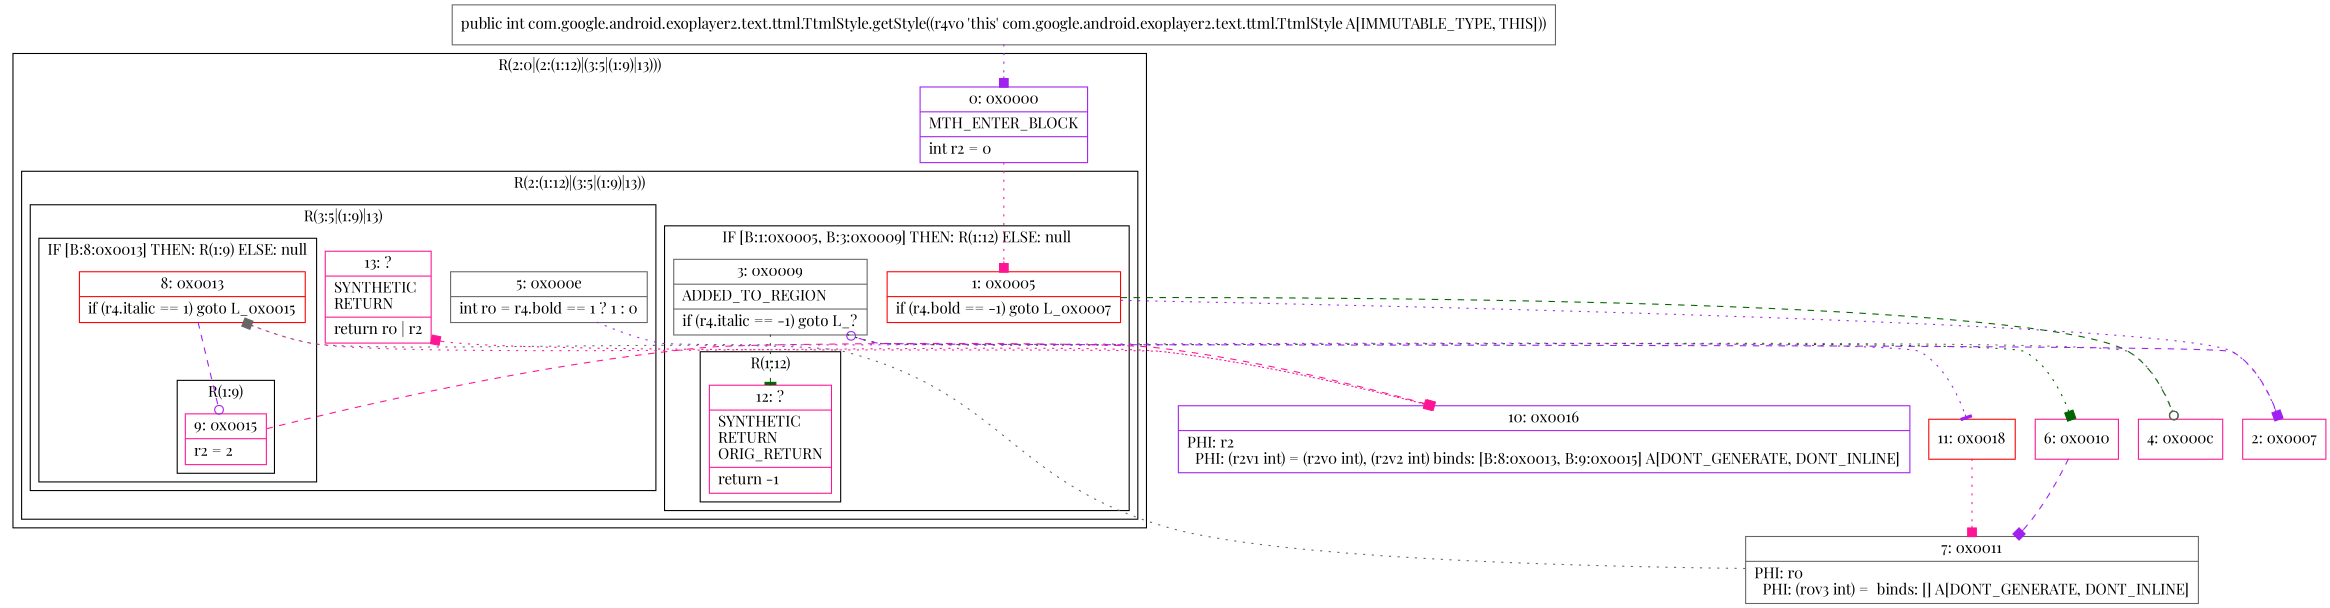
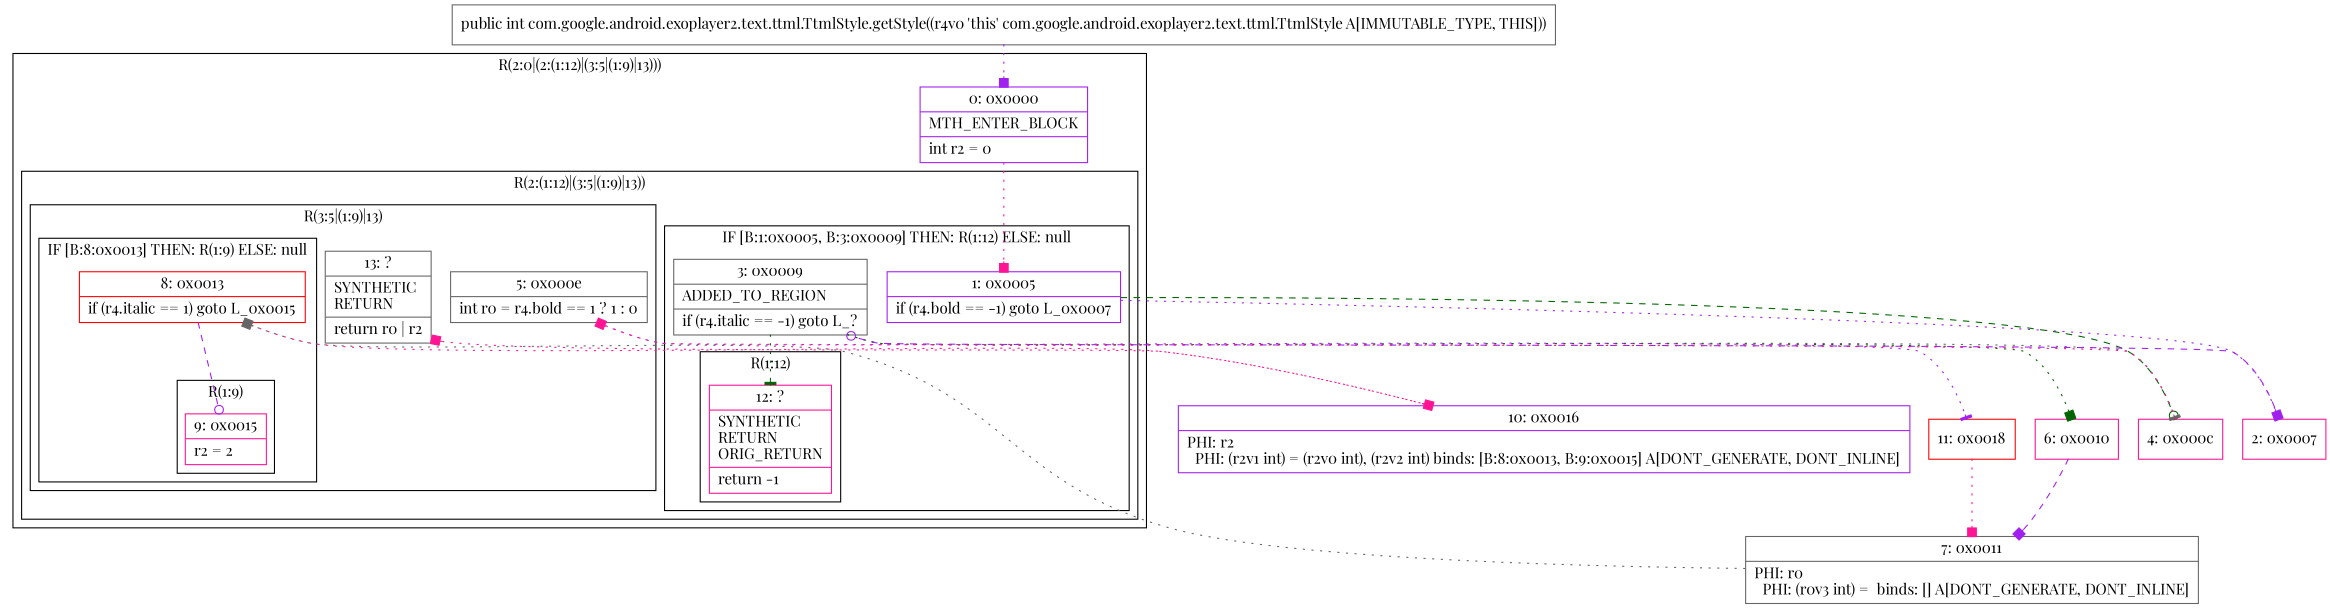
  digraph {
    fontname="Playfair Display"
    node [color=deeppink fontname="Playfair Display" shape=record]
    edge [arrowhead=box color=purple fontname="Playfair Display" style=dotted]
    n1 [label="{12\:\ ?|SYNTHETIC\lRETURN\lORIG_RETURN\l|return \-1\l}"]
-   n2 [color=red label="{1\:\ 0x0005|if (r4.bold == \-1) goto L_0x0007\l}"]
+   n2 [color=purple label="{1\:\ 0x0005|if (r4.bold == \-1) goto L_0x0007\l}"]
    n3 [color=gray40 label="{3\:\ 0x0009|ADDED_TO_REGION\l|if (r4.italic == \-1) goto L_?\l}"]
    n4 [label="{9\:\ 0x0015|r2 = 2\l}"]
    n5 [color=red label="{8\:\ 0x0013|if (r4.italic == 1) goto L_0x0015\l}"]
    n6 [color=gray40 label="{5\:\ 0x000e|int r0 = r4.bold == 1 ? 1 : 0\l}"]
-   n7 [label="{13\:\ ?|SYNTHETIC\lRETURN\l|return r0 \| r2\l}"]
+   n7 [color=gray40 label="{13\:\ ?|SYNTHETIC\lRETURN\l|return r0 \| r2\l}"]
    n8 [color=purple label="{0\:\ 0x0000|MTH_ENTER_BLOCK\l|int r2 = 0\l}"]
    n9 [label="{2\:\ 0x0007}"]
    n10 [label="{4\:\ 0x000c}"]
    n11 [label="{6\:\ 0x0010}"]
    n12 [color=purple label="{10\:\ 0x0016|PHI: r2 \l  PHI: (r2v1 int) = (r2v0 int), (r2v2 int) binds: [B:8:0x0013, B:9:0x0015] A[DONT_GENERATE, DONT_INLINE]\l}"]
    n13 [color=red label="{11\:\ 0x0018}"]
    n14 [color=gray40 label="{7\:\ 0x0011|PHI: r0 \l  PHI: (r0v3 int) =  binds: [] A[DONT_GENERATE, DONT_INLINE]\l}"]
    n15 [color=gray40 label="{public int com.google.android.exoplayer2.text.ttml.TtmlStyle.getStyle((r4v0 'this' com.google.android.exoplayer2.text.ttml.TtmlStyle A[IMMUTABLE_TYPE, THIS])) }"]
    subgraph cluster_1 {
      label="R(2:0|(2:(1:12)|(3:5|(1:9)|13)))"
      n8
      subgraph cluster_2 {
        label="R(2:(1:12)|(3:5|(1:9)|13))"
        subgraph cluster_3 {
          label="IF [B:1:0x0005, B:3:0x0009] THEN: R(1:12) ELSE: null"
          n2
          n3
          subgraph cluster_4 {
            label="R(1:12)"
            n1
          }
        }
        subgraph cluster_5 {
          label="R(3:5|(1:9)|13)"
          n6
          n7
          subgraph cluster_6 {
            label="IF [B:8:0x0013] THEN: R(1:9) ELSE: null"
            n5
            subgraph cluster_7 {
              label="R(1:9)"
              n4
            }
          }
        }
      }
    }
    n2 -> n9
    n2 -> n10 [arrowhead=odot color=darkgreen style=dashed]
    n3 -> n1 [arrowhead=tee color=darkgreen]
-   n3 -> n10 [arrowhead=odot color=gray40]
+   n3 -> n10 [arrowhead=tee color=gray40]
    n3 -> n11 [color=darkgreen]
-   n4 -> n12 [color=deeppink style=dashed]
    n5 -> n4 [arrowhead=odot style=dashed]
    n5 -> n12 [color=deeppink]
    n6 -> n13 [arrowhead=tee]
    n8 -> n2 [color=deeppink]
    n9 -> n3 [arrowhead=odot style=dashed]
+   n10 -> n6 [color=deeppink]
    n11 -> n14 [style=dashed]
    n12 -> n7 [color=deeppink]
    n13 -> n14 [color=deeppink]
    n14 -> n5 [color=gray40]
    n15 -> n8
  }
